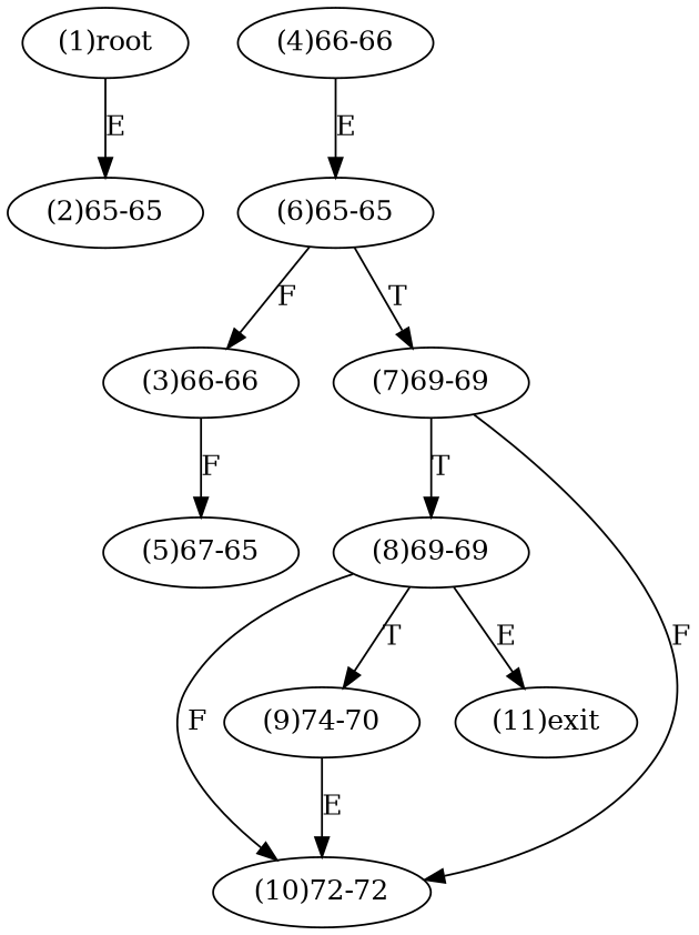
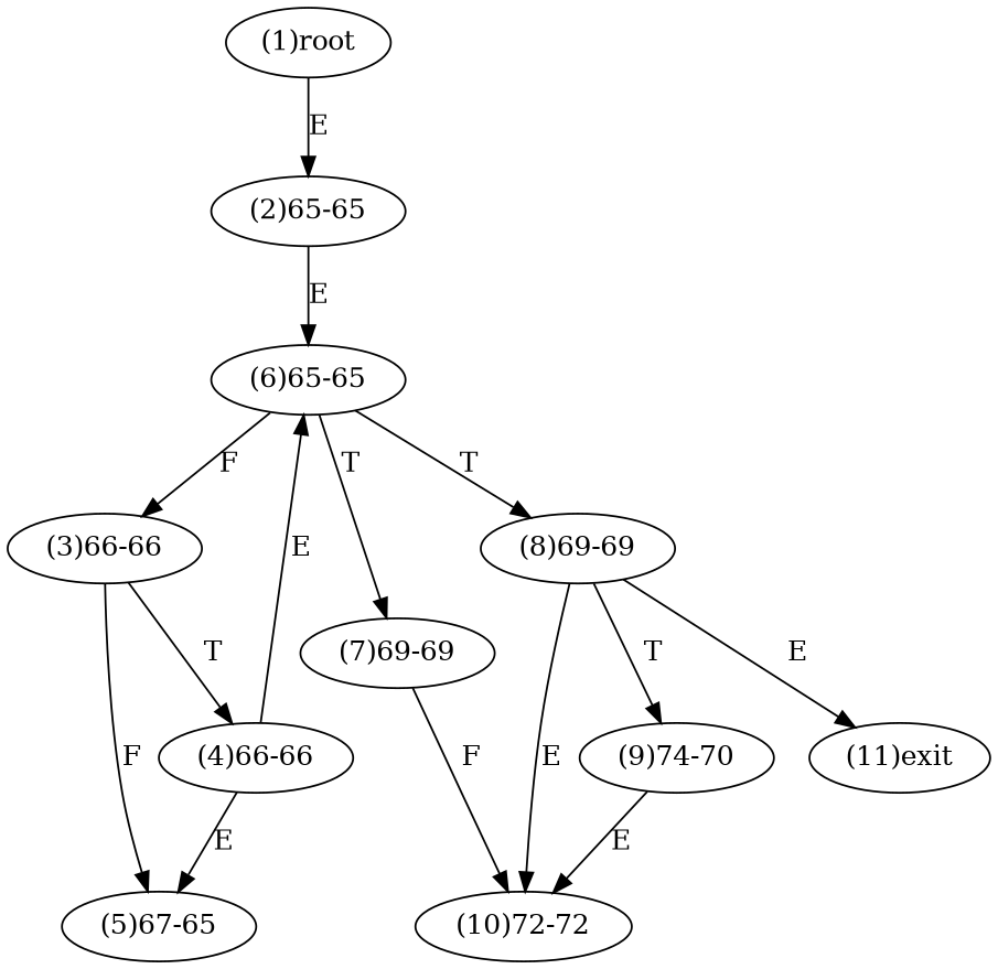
  digraph {
    n1 [label="(1)root"]
    n2 [label="(2)65-65"]
    n3 [label="(6)65-65"]
    n4 [label="(3)66-66"]
    n5 [label="(7)69-69"]
    n6 [label="(4)66-66"]
    n7 [label="(5)67-65"]
    n8 [label="(8)69-69"]
    n9 [label="(10)72-72"]
    n10 [label="(9)74-70"]
    n11 [label="(11)exit"]
    n1 -> n2 [label=E]
+   n2 -> n3 [label=E]
    n3 -> n4 [label=F]
    n3 -> n5 [label=T]
+   n4 -> n6 [label=T]
    n4 -> n7 [label=F]
-   n5 -> n8 [label=T]
+   n3 -> n8 [label=T]
    n5 -> n9 [label=F]
    n6 -> n3 [label=E]
-   n8 -> n9 [label=F]
+   n6 -> n7 [label=E]
+   n8 -> n9 [label=E]
    n8 -> n10 [label=T]
    n8 -> n11 [label=E]
    n10 -> n9 [label=E]
  }
